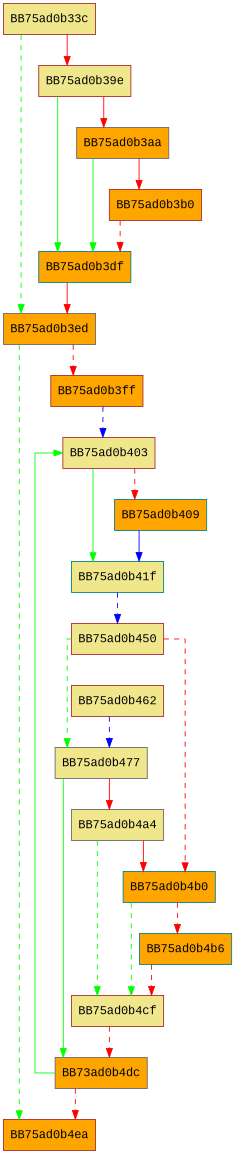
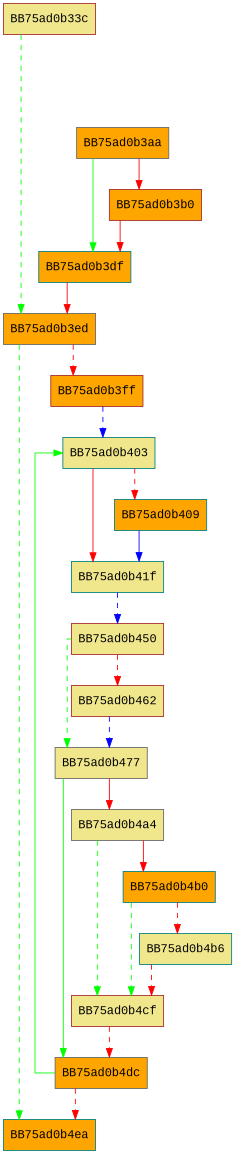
  digraph {
    fontname="Liberation Mono"
    splines=ortho
    node [color=brown fillcolor=orange fontname="Liberation Mono" shape=box style=filled]
    edge [color=red fontname="Liberation Mono" style=dashed]
    BB75ad0b33c [fillcolor=khaki]
    BB75ad0b3ed [color=gray40]
-   BB75ad0b39e [fillcolor=khaki]
-   BB75ad0b4ea
+   BB75ad0b4ea [color=teal]
    BB75ad0b3ff
    BB75ad0b3df [color=teal]
    BB75ad0b3aa [color=gray40]
-   BB75ad0b403 [fillcolor=khaki]
+   BB75ad0b403 [color=teal fillcolor=khaki]
    BB75ad0b3b0
    BB75ad0b41f [color=teal fillcolor=khaki]
    BB75ad0b409 [color=teal]
    BB75ad0b450 [fillcolor=khaki]
    BB75ad0b477 [color=gray40 fillcolor=khaki]
    BB75ad0b462 [fillcolor=khaki]
-   BB75ad0b4dc [color=gray40 label=BB73ad0b4dc]
+   BB75ad0b4dc [color=gray40]
    BB75ad0b4a4 [color=gray40 fillcolor=khaki]
    BB75ad0b4cf [fillcolor=khaki]
    BB75ad0b4b0 [color=teal]
-   BB75ad0b4b6 [color=teal]
+   BB75ad0b4b6 [color=teal fillcolor=khaki]
    BB75ad0b33c -> BB75ad0b3ed [color=green]
-   BB75ad0b33c -> BB75ad0b39e [style=solid]
    BB75ad0b3ed -> BB75ad0b4ea [color=green]
    BB75ad0b3ed -> BB75ad0b3ff
-   BB75ad0b39e -> BB75ad0b3df [color=green style=solid]
-   BB75ad0b39e -> BB75ad0b3aa [style=solid]
    BB75ad0b3ff -> BB75ad0b403 [color=blue]
    BB75ad0b3df -> BB75ad0b3ed [style=solid]
    BB75ad0b3aa -> BB75ad0b3df [color=green style=solid]
    BB75ad0b3aa -> BB75ad0b3b0 [style=solid]
-   BB75ad0b403 -> BB75ad0b41f [color=green style=solid]
+   BB75ad0b403 -> BB75ad0b41f [style=solid]
    BB75ad0b403 -> BB75ad0b409
-   BB75ad0b3b0 -> BB75ad0b3df
+   BB75ad0b3b0 -> BB75ad0b3df [style=solid]
    BB75ad0b41f -> BB75ad0b450 [color=blue]
    BB75ad0b409 -> BB75ad0b41f [color=blue style=solid]
    BB75ad0b450 -> BB75ad0b477 [color=green]
-   BB75ad0b450 -> BB75ad0b4b0
+   BB75ad0b450 -> BB75ad0b462
    BB75ad0b477 -> BB75ad0b4dc [color=green style=solid]
    BB75ad0b477 -> BB75ad0b4a4 [style=solid]
    BB75ad0b462 -> BB75ad0b477 [color=blue]
    BB75ad0b4dc -> BB75ad0b4ea
    BB75ad0b4dc -> BB75ad0b403 [color=green style=solid]
    BB75ad0b4a4 -> BB75ad0b4cf [color=green]
    BB75ad0b4a4 -> BB75ad0b4b0 [style=solid]
    BB75ad0b4cf -> BB75ad0b4dc
    BB75ad0b4b0 -> BB75ad0b4cf [color=green]
    BB75ad0b4b0 -> BB75ad0b4b6
    BB75ad0b4b6 -> BB75ad0b4cf
  }
